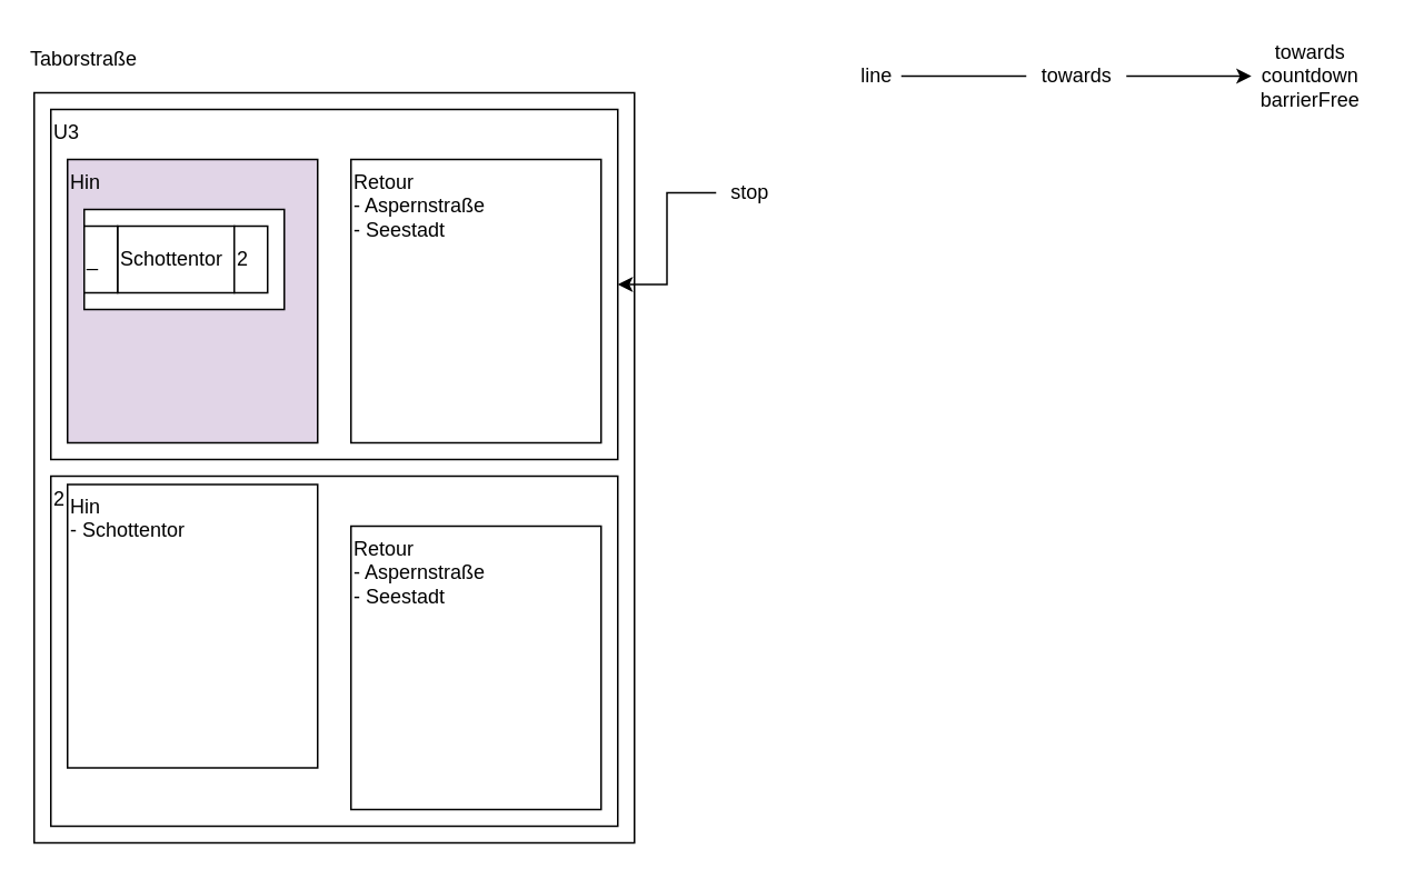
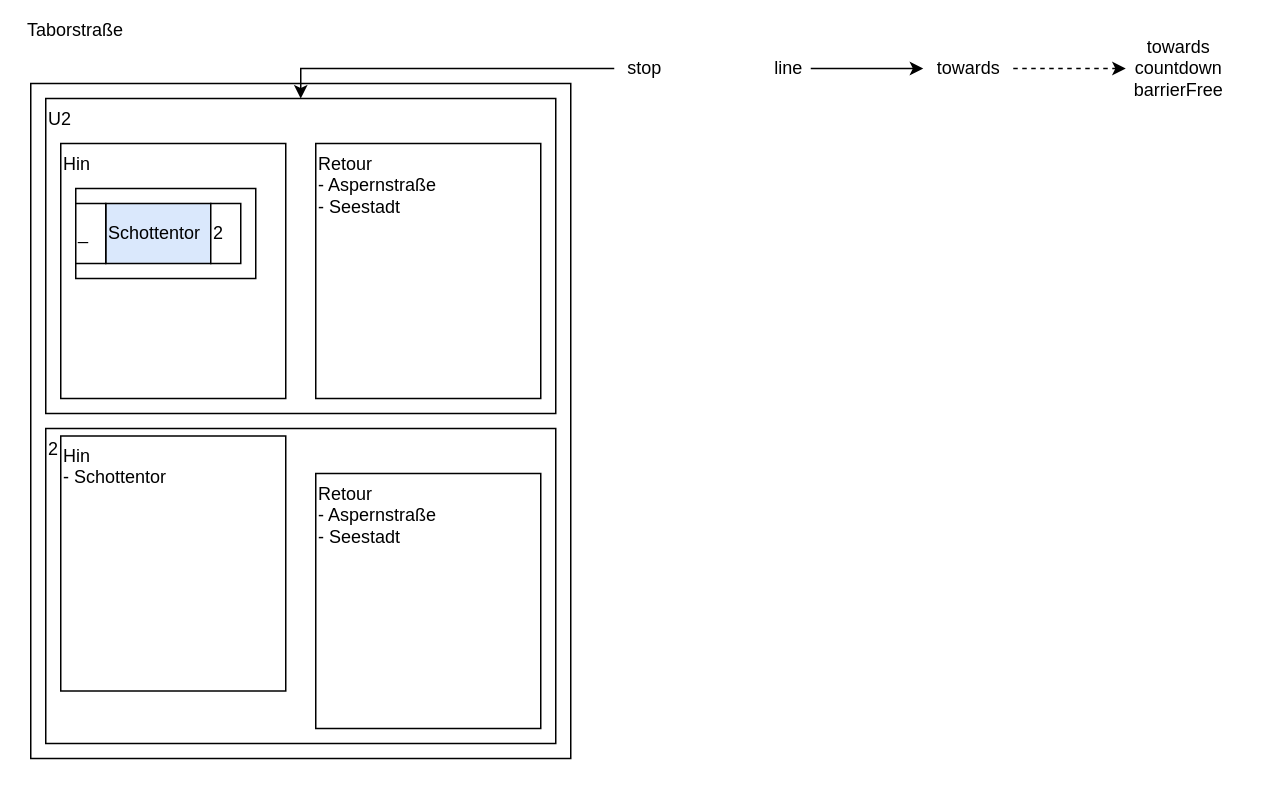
  <mxCell id="0" />
  <mxCell id="1" parent="0" />
  <mxCell id="2" value="" style="rounded=0;whiteSpace=wrap;html=1;" vertex="1" parent="1"><mxGeometry x="20" y="55" width="360" height="450" as="geometry" /></mxCell>
- <mxCell id="3" value="Taborstraße" style="text;html=1;strokeColor=none;fillColor=none;align=center;verticalAlign=middle;whiteSpace=wrap;rounded=0;" vertex="1" parent="1"><mxGeometry x="30" y="25" width="40" height="20" as="geometry" /></mxCell>
- <mxCell id="4" value="U3" style="rounded=0;whiteSpace=wrap;html=1;align=left;verticalAlign=top;" vertex="1" parent="1"><mxGeometry x="30" y="65" width="340" height="210" as="geometry" /></mxCell>
+ <mxCell id="3" value="Taborstraße" style="text;html=1;strokeColor=none;fillColor=none;align=center;verticalAlign=middle;whiteSpace=wrap;rounded=0;" vertex="1" parent="1"><mxGeometry x="30" y="10" width="40" height="20" as="geometry" /></mxCell>
+ <mxCell id="4" value="U2" style="rounded=0;whiteSpace=wrap;html=1;align=left;verticalAlign=top;" vertex="1" parent="1"><mxGeometry x="30" y="65" width="340" height="210" as="geometry" /></mxCell>
  <mxCell id="5" value="2" style="rounded=0;whiteSpace=wrap;html=1;align=left;verticalAlign=top;" vertex="1" parent="1"><mxGeometry x="30" y="285" width="340" height="210" as="geometry" /></mxCell>
- <mxCell id="6" value="Hin" style="rounded=0;whiteSpace=wrap;html=1;align=left;verticalAlign=top;fillColor=#e1d5e7;" vertex="1" parent="1"><mxGeometry x="40" y="95" width="150" height="170" as="geometry" /></mxCell>
+ <mxCell id="6" value="Hin" style="rounded=0;whiteSpace=wrap;html=1;align=left;verticalAlign=top;" vertex="1" parent="1"><mxGeometry x="40" y="95" width="150" height="170" as="geometry" /></mxCell>
  <mxCell id="7" value="&lt;span&gt;Retour&lt;br&gt;- Aspernstraße&lt;br&gt;- Seestadt&lt;br&gt;&lt;/span&gt;" style="rounded=0;whiteSpace=wrap;html=1;align=left;verticalAlign=top;" vertex="1" parent="1"><mxGeometry x="210" y="95" width="150" height="170" as="geometry" /></mxCell>
  <mxCell id="8" value="Hin&lt;br&gt;- Schottentor" style="rounded=0;whiteSpace=wrap;html=1;align=left;verticalAlign=top;" vertex="1" parent="1"><mxGeometry x="40" y="290" width="150" height="170" as="geometry" /></mxCell>
  <mxCell id="9" value="&lt;span&gt;Retour&lt;br&gt;- Aspernstraße&lt;br&gt;- Seestadt&lt;br&gt;&lt;/span&gt;" style="rounded=0;whiteSpace=wrap;html=1;align=left;verticalAlign=top;" vertex="1" parent="1"><mxGeometry x="210" y="315" width="150" height="170" as="geometry" /></mxCell>
  <mxCell id="10" value="" style="rounded=0;whiteSpace=wrap;html=1;align=left;verticalAlign=top;" vertex="1" parent="1"><mxGeometry x="50" y="125" width="120" height="60" as="geometry" /></mxCell>
- <mxCell id="11" value="Schottentor" style="rounded=0;whiteSpace=wrap;html=1;align=left;" vertex="1" parent="1"><mxGeometry x="70" y="135" width="70" height="40" as="geometry" /></mxCell>
+ <mxCell id="11" value="Schottentor" style="rounded=0;whiteSpace=wrap;html=1;align=left;fillColor=#dae8fc;" vertex="1" parent="1"><mxGeometry x="70" y="135" width="70" height="40" as="geometry" /></mxCell>
  <mxCell id="12" value="2" style="rounded=0;whiteSpace=wrap;html=1;align=left;" vertex="1" parent="1"><mxGeometry x="140" y="135" width="20" height="40" as="geometry" /></mxCell>
  <mxCell id="13" value="_" style="rounded=0;whiteSpace=wrap;html=1;align=left;" vertex="1" parent="1"><mxGeometry x="50" y="135" width="20" height="40" as="geometry" /></mxCell>
  <mxCell id="14" value="" style="edgeStyle=orthogonalEdgeStyle;rounded=0;orthogonalLoop=1;jettySize=auto;html=1;" edge="1" parent="1" source="15" target="4"><mxGeometry relative="1" as="geometry" /></mxCell>
- <mxCell id="15" value="stop" style="text;html=1;align=center;verticalAlign=middle;resizable=0;points=[];autosize=1;" vertex="1" parent="1"><mxGeometry x="429" y="105" width="40" height="20" as="geometry" /></mxCell>
- <mxCell id="16" value="" style="edgeStyle=orthogonalEdgeStyle;rounded=0;orthogonalLoop=1;jettySize=auto;html=1;endArrow=none;" edge="1" parent="1" source="17" target="19"><mxGeometry relative="1" as="geometry" /></mxCell>
+ <mxCell id="15" value="stop" style="text;html=1;align=center;verticalAlign=middle;resizable=0;points=[];autosize=1;" vertex="1" parent="1"><mxGeometry x="409" y="35" width="40" height="20" as="geometry" /></mxCell>
+ <mxCell id="16" value="" style="edgeStyle=orthogonalEdgeStyle;rounded=0;orthogonalLoop=1;jettySize=auto;html=1;" edge="1" parent="1" source="17" target="19"><mxGeometry relative="1" as="geometry" /></mxCell>
  <mxCell id="17" value="line" style="text;html=1;align=center;verticalAlign=middle;resizable=0;points=[];autosize=1;" vertex="1" parent="1"><mxGeometry x="510" y="35" width="30" height="20" as="geometry" /></mxCell>
- <mxCell id="18" value="" style="edgeStyle=orthogonalEdgeStyle;rounded=0;orthogonalLoop=1;jettySize=auto;html=1;" edge="1" parent="1" source="19" target="20"><mxGeometry relative="1" as="geometry" /></mxCell>
+ <mxCell id="18" value="" style="edgeStyle=orthogonalEdgeStyle;rounded=0;orthogonalLoop=1;jettySize=auto;html=1;dashed=1;" edge="1" parent="1" source="19" target="20"><mxGeometry relative="1" as="geometry" /></mxCell>
  <mxCell id="19" value="towards" style="text;html=1;align=center;verticalAlign=middle;resizable=0;points=[];autosize=1;" vertex="1" parent="1"><mxGeometry x="615" y="35" width="60" height="20" as="geometry" /></mxCell>
  <mxCell id="20" value="towards&lt;br&gt;countdown&lt;br&gt;barrierFree" style="text;html=1;align=center;verticalAlign=middle;resizable=0;points=[];autosize=1;" vertex="1" parent="1"><mxGeometry x="750" y="20" width="70" height="50" as="geometry" /></mxCell>
